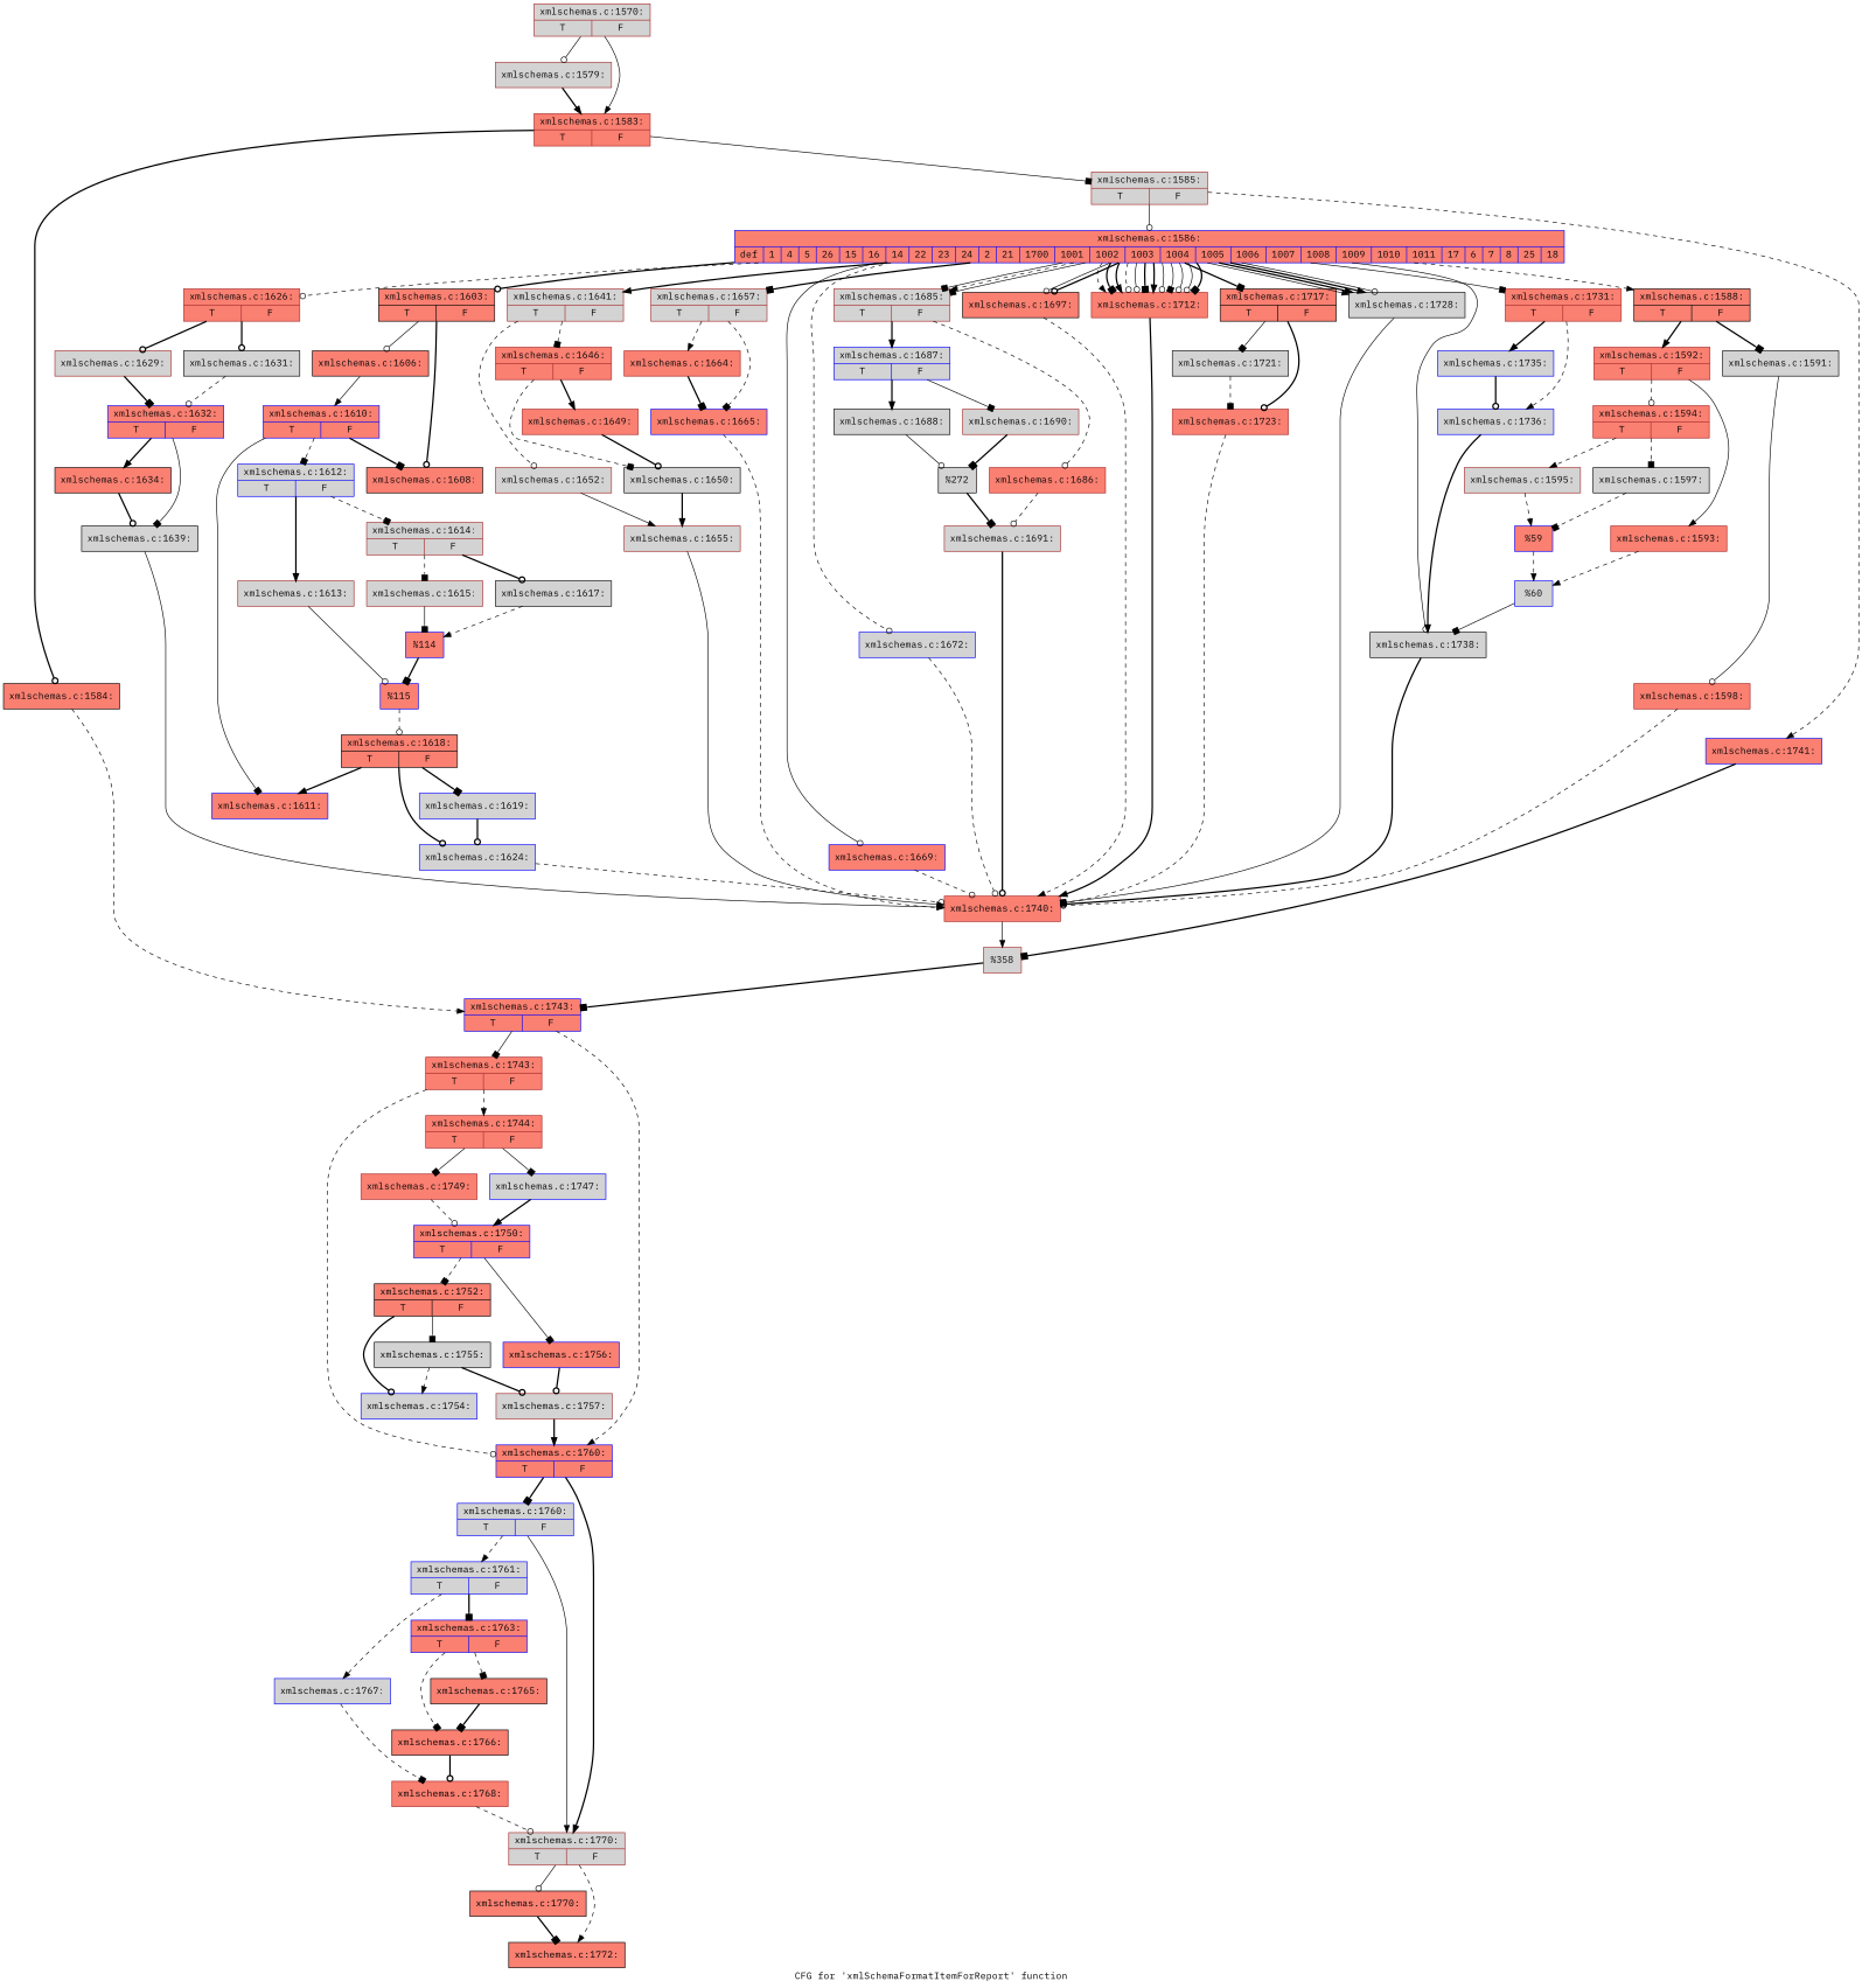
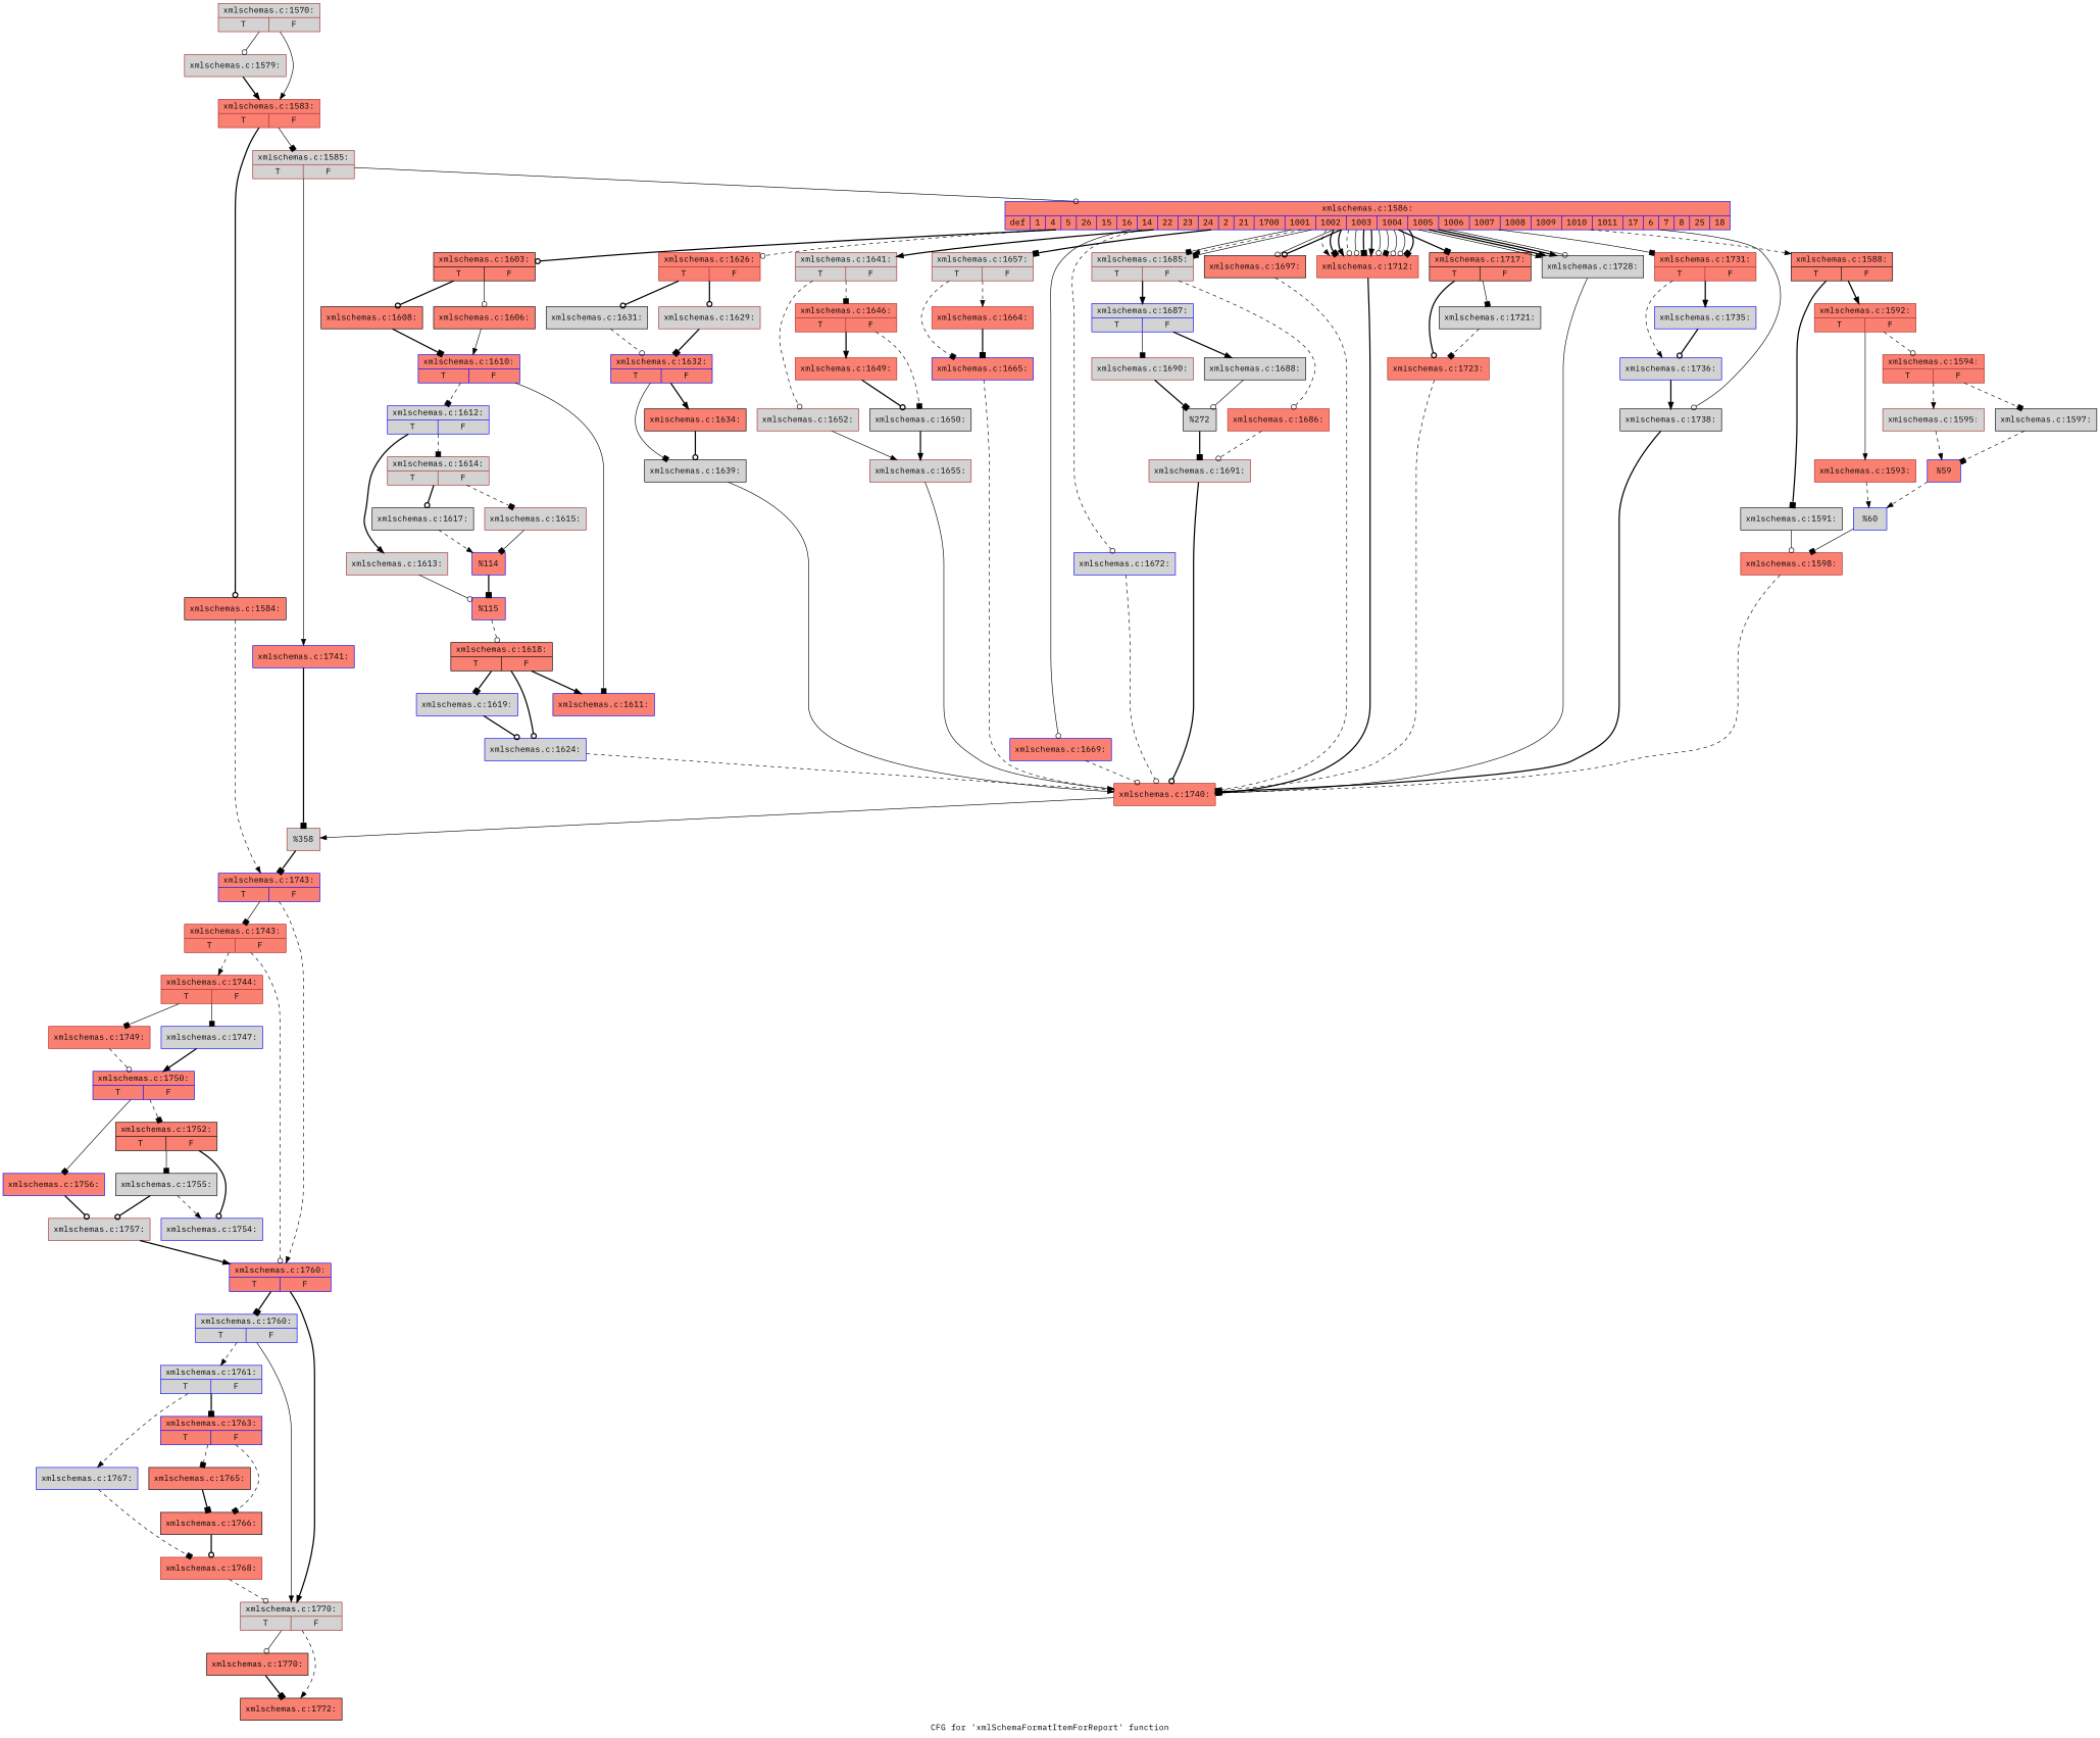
  digraph {
    fontname="IBM Plex Mono"
    label="CFG for 'xmlSchemaFormatItemForReport' function"
    node [color=brown fillcolor=salmon fontname="IBM Plex Mono" shape=record style=filled]
    edge [arrowhead=odot fontname="IBM Plex Mono" style=bold]
    n1 [fillcolor=lightgrey label="{xmlschemas.c:1570:|{<s0>T|<s1>F}}"]
    n2 [fillcolor=lightgrey label="{xmlschemas.c:1579:}"]
    n3 [label="{xmlschemas.c:1583:|{<s0>T|<s1>F}}"]
    n4 [color=black label="{xmlschemas.c:1584:}"]
    n5 [fillcolor=lightgrey label="{xmlschemas.c:1585:|{<s0>T|<s1>F}}"]
    n6 [color=blue label="{xmlschemas.c:1743:|{<s0>T|<s1>F}}"]
    n7 [color=blue label="{xmlschemas.c:1586:|{<s0>def|<s1>1|<s2>4|<s3>5|<s4>26|<s5>15|<s6>16|<s7>14|<s8>22|<s9>23|<s10>24|<s11>2|<s12>21|<s13>1700|<s14>1001|<s15>1002|<s16>1003|<s17>1004|<s18>1005|<s19>1006|<s20>1007|<s21>1008|<s22>1009|<s23>1010|<s24>1011|<s25>17|<s26>6|<s27>7|<s28>8|<s29>25|<s30>18}}"]
    n8 [color=blue label="{xmlschemas.c:1741:}"]
    n9 [label="{xmlschemas.c:1743:|{<s0>T|<s1>F}}"]
    n10 [color=blue label="{xmlschemas.c:1760:|{<s0>T|<s1>F}}"]
    n11 [color=black fillcolor=lightgrey label="{xmlschemas.c:1738:}"]
    n12 [color=black label="{xmlschemas.c:1588:|{<s0>T|<s1>F}}"]
    n13 [color=black label="{xmlschemas.c:1603:|{<s0>T|<s1>F}}"]
    n14 [label="{xmlschemas.c:1626:|{<s0>T|<s1>F}}"]
    n15 [fillcolor=lightgrey label="{xmlschemas.c:1641:|{<s0>T|<s1>F}}"]
    n16 [fillcolor=lightgrey label="{xmlschemas.c:1657:|{<s0>T|<s1>F}}"]
    n17 [color=blue label="{xmlschemas.c:1669:}"]
    n18 [color=blue fillcolor=lightgrey label="{xmlschemas.c:1672:}"]
    n19 [fillcolor=lightgrey label="{xmlschemas.c:1685:|{<s0>T|<s1>F}}"]
    n20 [color=black label="{xmlschemas.c:1697:}"]
    n21 [label="{xmlschemas.c:1712:}"]
    n22 [color=black label="{xmlschemas.c:1717:|{<s0>T|<s1>F}}"]
    n23 [color=black fillcolor=lightgrey label="{xmlschemas.c:1728:}"]
    n24 [label="{xmlschemas.c:1731:|{<s0>T|<s1>F}}"]
    n25 [fillcolor=lightgrey label="{%358}"]
    n26 [label="{xmlschemas.c:1744:|{<s0>T|<s1>F}}"]
    n27 [color=blue fillcolor=lightgrey label="{xmlschemas.c:1760:|{<s0>T|<s1>F}}"]
    n28 [fillcolor=lightgrey label="{xmlschemas.c:1770:|{<s0>T|<s1>F}}"]
    n29 [label="{xmlschemas.c:1740:}"]
    n30 [color=black fillcolor=lightgrey label="{xmlschemas.c:1591:}"]
    n31 [label="{xmlschemas.c:1592:|{<s0>T|<s1>F}}"]
    n32 [color=black label="{xmlschemas.c:1606:}"]
    n33 [color=black label="{xmlschemas.c:1608:}"]
    n34 [fillcolor=lightgrey label="{xmlschemas.c:1629:}"]
    n35 [color=black fillcolor=lightgrey label="{xmlschemas.c:1631:}"]
    n36 [label="{xmlschemas.c:1646:|{<s0>T|<s1>F}}"]
    n37 [fillcolor=lightgrey label="{xmlschemas.c:1652:}"]
    n38 [label="{xmlschemas.c:1664:}"]
    n39 [color=blue label="{xmlschemas.c:1665:}"]
    n40 [label="{xmlschemas.c:1686:}"]
    n41 [color=blue fillcolor=lightgrey label="{xmlschemas.c:1687:|{<s0>T|<s1>F}}"]
    n42 [color=black fillcolor=lightgrey label="{xmlschemas.c:1721:}"]
    n43 [label="{xmlschemas.c:1723:}"]
    n44 [color=blue fillcolor=lightgrey label="{xmlschemas.c:1735:}"]
    n45 [color=blue fillcolor=lightgrey label="{xmlschemas.c:1736:}"]
    n46 [label="{xmlschemas.c:1598:}"]
    n47 [label="{xmlschemas.c:1593:}"]
    n48 [label="{xmlschemas.c:1594:|{<s0>T|<s1>F}}"]
    n49 [color=blue label="{xmlschemas.c:1610:|{<s0>T|<s1>F}}"]
    n50 [color=blue label="{xmlschemas.c:1632:|{<s0>T|<s1>F}}"]
    n51 [label="{xmlschemas.c:1649:}"]
    n52 [color=black fillcolor=lightgrey label="{xmlschemas.c:1650:}"]
    n53 [fillcolor=lightgrey label="{xmlschemas.c:1655:}"]
    n54 [fillcolor=lightgrey label="{xmlschemas.c:1691:}"]
    n55 [color=black fillcolor=lightgrey label="{xmlschemas.c:1688:}"]
    n56 [fillcolor=lightgrey label="{xmlschemas.c:1690:}"]
    n57 [color=blue fillcolor=lightgrey label="{%60}"]
    n58 [fillcolor=lightgrey label="{xmlschemas.c:1595:}"]
    n59 [color=black fillcolor=lightgrey label="{xmlschemas.c:1597:}"]
    n60 [color=blue label="{%59}"]
    n61 [color=blue label="{xmlschemas.c:1611:}"]
    n62 [color=blue fillcolor=lightgrey label="{xmlschemas.c:1612:|{<s0>T|<s1>F}}"]
    n63 [fillcolor=lightgrey label="{xmlschemas.c:1613:}"]
    n64 [fillcolor=lightgrey label="{xmlschemas.c:1614:|{<s0>T|<s1>F}}"]
    n65 [color=black label="{xmlschemas.c:1618:|{<s0>T|<s1>F}}"]
    n66 [color=blue fillcolor=lightgrey label="{xmlschemas.c:1619:}"]
    n67 [color=blue fillcolor=lightgrey label="{xmlschemas.c:1624:}"]
    n68 [color=blue label="{%115}"]
    n69 [fillcolor=lightgrey label="{xmlschemas.c:1615:}"]
    n70 [color=black fillcolor=lightgrey label="{xmlschemas.c:1617:}"]
    n71 [color=blue label="{%114}"]
    n72 [color=black label="{xmlschemas.c:1634:}"]
    n73 [color=black fillcolor=lightgrey label="{xmlschemas.c:1639:}"]
    n74 [color=black fillcolor=lightgrey label="{%272}"]
    n75 [color=blue fillcolor=lightgrey label="{xmlschemas.c:1747:}"]
    n76 [label="{xmlschemas.c:1749:}"]
    n77 [color=blue fillcolor=lightgrey label="{xmlschemas.c:1761:|{<s0>T|<s1>F}}"]
    n78 [color=black label="{xmlschemas.c:1770:}"]
    n79 [color=black label="{xmlschemas.c:1772:}"]
    n80 [color=blue label="{xmlschemas.c:1750:|{<s0>T|<s1>F}}"]
    n81 [color=black label="{xmlschemas.c:1752:|{<s0>T|<s1>F}}"]
    n82 [color=blue label="{xmlschemas.c:1756:}"]
    n83 [color=blue fillcolor=lightgrey label="{xmlschemas.c:1754:}"]
    n84 [color=black fillcolor=lightgrey label="{xmlschemas.c:1755:}"]
    n85 [fillcolor=lightgrey label="{xmlschemas.c:1757:}"]
    n86 [color=blue label="{xmlschemas.c:1763:|{<s0>T|<s1>F}}"]
    n87 [color=blue fillcolor=lightgrey label="{xmlschemas.c:1767:}"]
    n88 [color=black label="{xmlschemas.c:1765:}"]
    n89 [color=black label="{xmlschemas.c:1766:}"]
    n90 [label="{xmlschemas.c:1768:}"]
    n1 -> n2 [style=solid]
    n1 -> n3 [arrowhead=normal style=solid]
    n2 -> n3 [arrowhead=normal]
    n3 -> n4
    n3 -> n5 [arrowhead=box style=solid]
    n4 -> n6 [arrowhead=normal style=dashed]
    n5 -> n7 [style=solid]
-   n5 -> n8 [arrowhead=normal style=dashed]
+   n5 -> n8 [arrowhead=normal style=solid]
    n6 -> n9 [arrowhead=box style=solid]
    n6 -> n10 [arrowhead=normal style=dashed]
    n7 -> n11 [style=solid]
    n7 -> n12 [arrowhead=normal style=dashed]
    n7 -> n13
    n7 -> n14 [style=dashed]
    n7 -> n15 [arrowhead=normal]
    n7 -> n16 [arrowhead=box]
    n7 -> n17 [style=solid]
    n7 -> n18 [style=dashed]
    n7 -> n19 [arrowhead=box style=solid]
    n7 -> n19 [arrowhead=normal style=dashed]
    n7 -> n19 [arrowhead=box style=solid]
    n7 -> n20 [style=solid]
    n7 -> n20
    n7 -> n21 [arrowhead=normal style=dashed]
    n7 -> n21 [arrowhead=box]
    n7 -> n21 [arrowhead=normal]
    n7 -> n21 [style=dashed]
    n7 -> n21 [style=solid]
    n7 -> n21 [arrowhead=box]
    n7 -> n21 [arrowhead=normal]
    n7 -> n21 [style=solid]
    n7 -> n21 [arrowhead=box style=solid]
    n7 -> n21 [style=solid]
    n7 -> n21 [style=solid]
    n7 -> n21 [arrowhead=box]
    n7 -> n22 [arrowhead=box]
    n7 -> n23 [arrowhead=normal style=solid]
    n7 -> n23 [arrowhead=normal]
    n7 -> n23 [arrowhead=normal]
    n7 -> n23 [style=solid]
    n7 -> n24 [arrowhead=box style=solid]
    n8 -> n25 [arrowhead=box]
    n9 -> n10 [style=dashed]
    n9 -> n26 [arrowhead=normal style=dashed]
    n10 -> n27 [arrowhead=box]
    n10 -> n28 [arrowhead=normal]
    n11 -> n29
    n12 -> n30 [arrowhead=box]
    n12 -> n31 [arrowhead=normal]
    n13 -> n32 [style=solid]
    n13 -> n33
    n14 -> n34
    n14 -> n35
    n15 -> n36 [arrowhead=box style=dashed]
    n15 -> n37 [style=dashed]
    n16 -> n38 [arrowhead=normal style=dashed]
    n16 -> n39 [arrowhead=box style=dashed]
    n17 -> n29 [style=dashed]
    n18 -> n29 [style=dashed]
    n19 -> n40 [style=dashed]
    n19 -> n41 [arrowhead=normal]
    n20 -> n29 [arrowhead=normal style=dashed]
    n21 -> n29 [arrowhead=normal]
    n22 -> n42 [arrowhead=box style=solid]
    n22 -> n43
    n23 -> n29 [arrowhead=box style=solid]
    n24 -> n44 [arrowhead=normal]
    n24 -> n45 [arrowhead=normal style=dashed]
    n25 -> n6 [arrowhead=box]
    n26 -> n75 [arrowhead=box style=solid]
    n26 -> n76 [arrowhead=box style=solid]
    n27 -> n28 [arrowhead=normal style=solid]
    n27 -> n77 [arrowhead=normal style=dashed]
    n28 -> n78 [style=solid]
    n28 -> n79 [arrowhead=normal style=dashed]
    n29 -> n25 [arrowhead=normal style=solid]
    n30 -> n46 [style=solid]
    n31 -> n47 [arrowhead=normal style=solid]
    n31 -> n48 [style=dashed]
    n32 -> n49 [arrowhead=normal style=solid]
-   n49 -> n33 [arrowhead=box]
+   n33 -> n49 [arrowhead=box]
    n34 -> n50 [arrowhead=box]
    n35 -> n50 [style=dashed]
    n36 -> n51 [arrowhead=normal]
    n36 -> n52 [arrowhead=box style=dashed]
    n37 -> n53 [arrowhead=normal style=solid]
    n38 -> n39 [arrowhead=box]
    n39 -> n29 [arrowhead=normal style=dashed]
    n40 -> n54 [style=dashed]
    n41 -> n55 [arrowhead=normal]
    n41 -> n56 [arrowhead=box style=solid]
    n42 -> n43 [arrowhead=box style=dashed]
    n43 -> n29 [arrowhead=box style=dashed]
    n44 -> n45
    n45 -> n11 [arrowhead=normal]
    n46 -> n29 [style=dashed]
    n47 -> n57 [arrowhead=normal style=dashed]
    n48 -> n58 [arrowhead=normal style=dashed]
    n48 -> n59 [arrowhead=box style=dashed]
    n49 -> n61 [arrowhead=box style=solid]
    n49 -> n62 [arrowhead=box style=dashed]
    n50 -> n72 [arrowhead=normal]
    n50 -> n73 [arrowhead=box style=solid]
    n51 -> n52
    n52 -> n53 [arrowhead=normal]
    n53 -> n29 [arrowhead=normal style=solid]
    n54 -> n29
    n55 -> n74 [style=solid]
    n56 -> n74 [arrowhead=box]
-   n57 -> n11 [arrowhead=box style=solid]
+   n57 -> n46 [arrowhead=box style=solid]
    n58 -> n60 [arrowhead=normal style=dashed]
    n59 -> n60 [arrowhead=box style=dashed]
    n60 -> n57 [arrowhead=normal style=dashed]
    n62 -> n63 [arrowhead=normal]
    n62 -> n64 [arrowhead=box style=dashed]
    n63 -> n68 [style=solid]
    n64 -> n69 [arrowhead=box style=dashed]
    n64 -> n70
    n65 -> n61 [arrowhead=normal]
    n65 -> n66 [arrowhead=box]
    n65 -> n67
    n66 -> n67
    n67 -> n29 [style=dashed]
    n68 -> n65 [style=dashed]
    n69 -> n71 [arrowhead=box style=solid]
    n70 -> n71 [arrowhead=normal style=dashed]
    n71 -> n68 [arrowhead=box]
    n72 -> n73
    n73 -> n29 [arrowhead=normal style=solid]
    n74 -> n54 [arrowhead=box]
    n75 -> n80 [arrowhead=normal]
    n76 -> n80 [style=dashed]
    n77 -> n86 [arrowhead=box]
    n77 -> n87 [arrowhead=normal style=dashed]
    n78 -> n79 [arrowhead=box]
    n80 -> n81 [arrowhead=box style=dashed]
    n80 -> n82 [arrowhead=box style=solid]
    n81 -> n83
    n81 -> n84 [arrowhead=box style=solid]
    n82 -> n85
    n84 -> n83 [arrowhead=normal style=dashed]
    n84 -> n85
    n85 -> n10 [arrowhead=normal]
    n86 -> n88 [arrowhead=box style=dashed]
    n86 -> n89 [arrowhead=box style=dashed]
    n87 -> n90 [arrowhead=box style=dashed]
    n88 -> n89 [arrowhead=box]
    n89 -> n90
    n90 -> n28 [style=dashed]
  }
